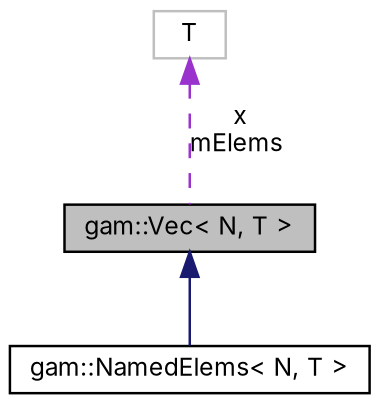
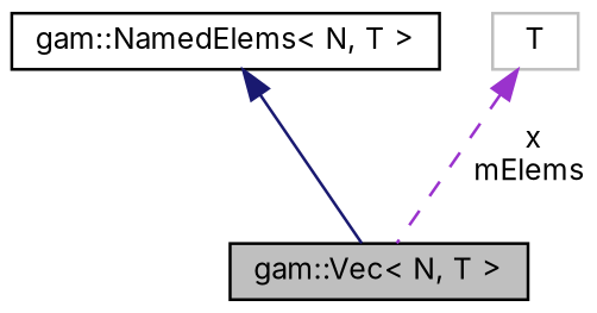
  digraph {
    fontname=Inter
    node [color=black fontname=Inter fontsize=10 shape=record]
    edge [dir=back fontname=Inter fontsize=10 labelfontname="FreeSans.ttf" labelfontsize=10]
    n1 [fillcolor=grey75 fontcolor=black height=0.2 label="gam::Vec\< N, T \>" style=filled width=0.4]
    n2 [height=0.2 label="gam::NamedElems\< N, T \>" width=0.4]
    n3 [color=grey75 height=0.2 label=T width=0.4]
-   n1 -> n2 [color=midnightblue style=solid]
+   n2 -> n1 [color=midnightblue style=solid]
    n3 -> n1 [color=darkorchid3 label=" x\nmElems" style=dashed]
  }
